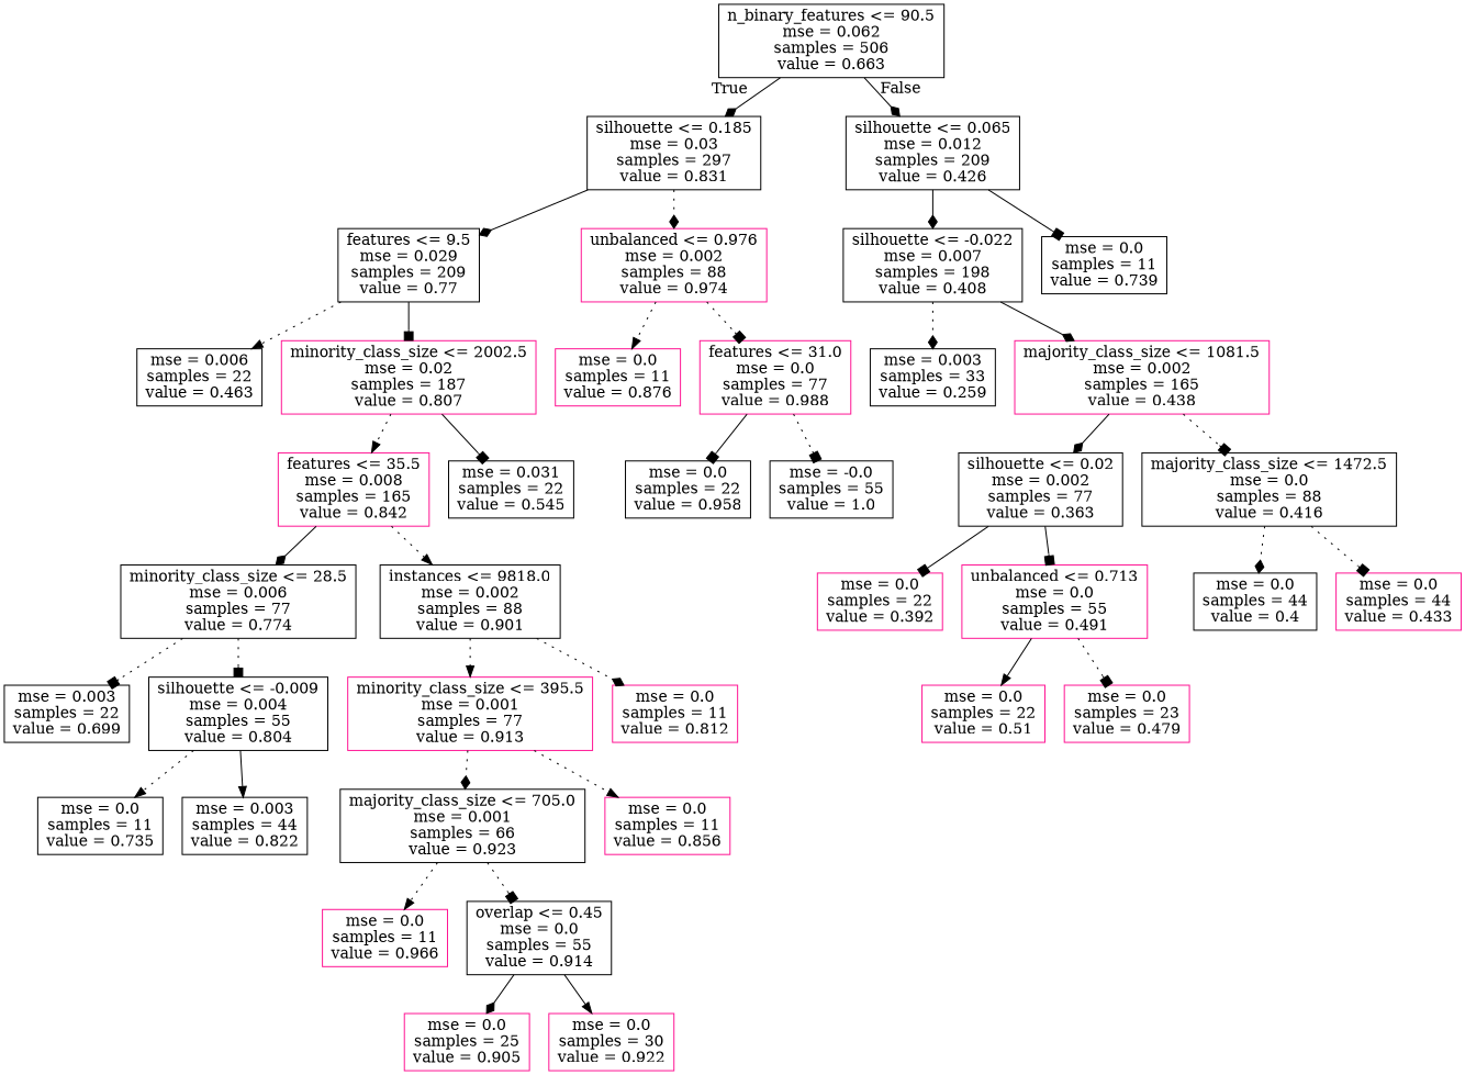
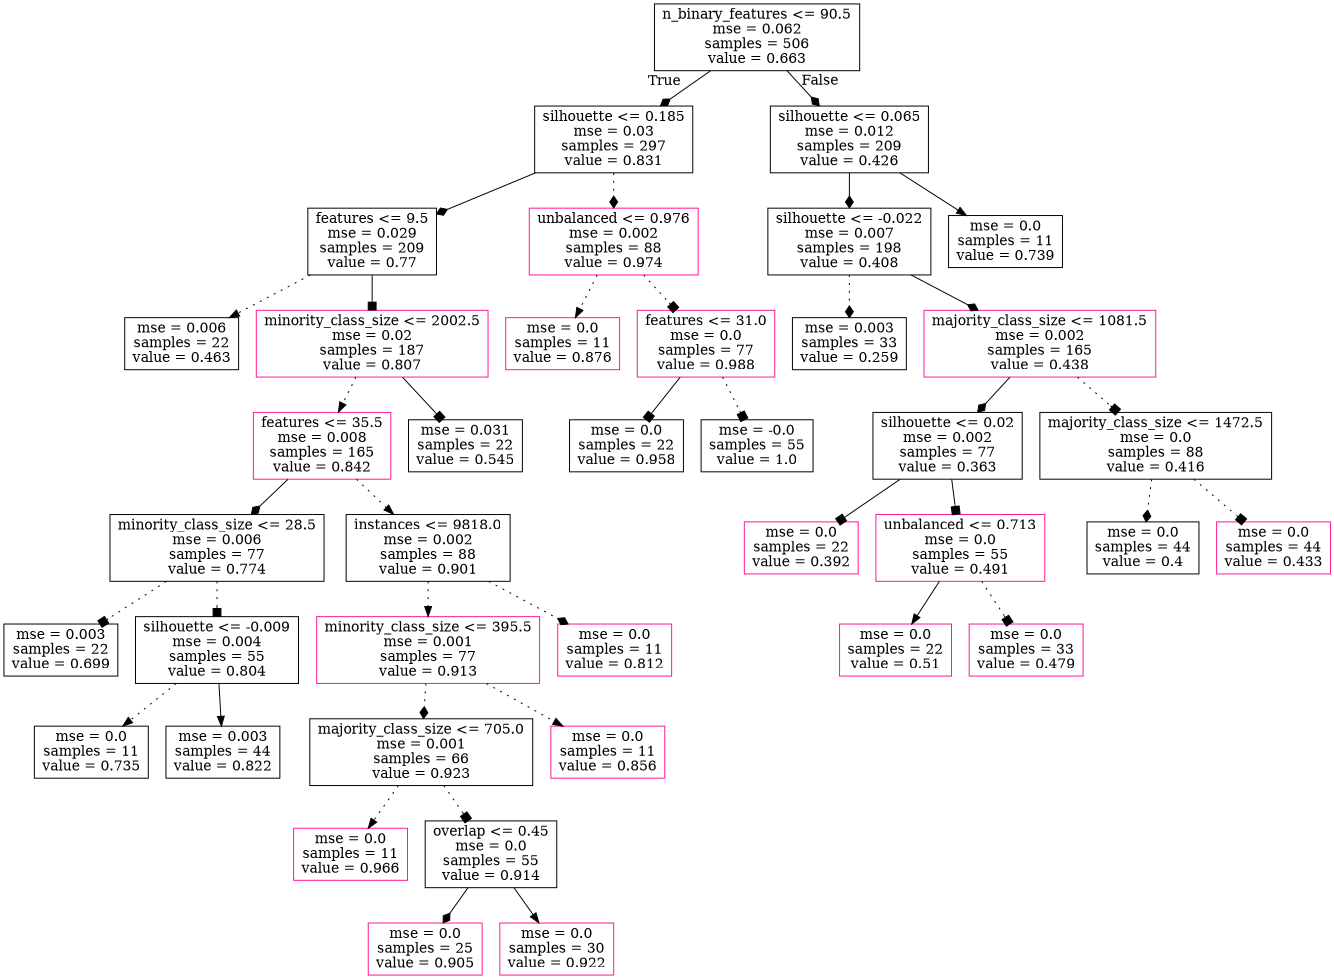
  digraph {
    node [color=black shape=box]
    edge [arrowhead=box style=dotted]
    n1 [label="n_binary_features <= 90.5\nmse = 0.062\nsamples = 506\nvalue = 0.663"]
    n2 [label="silhouette <= 0.185\nmse = 0.03\nsamples = 297\nvalue = 0.831"]
    n3 [label="silhouette <= 0.065\nmse = 0.012\nsamples = 209\nvalue = 0.426"]
    n4 [label="features <= 9.5\nmse = 0.029\nsamples = 209\nvalue = 0.77"]
    n5 [color=deeppink label="unbalanced <= 0.976\nmse = 0.002\nsamples = 88\nvalue = 0.974"]
    n6 [label="silhouette <= -0.022\nmse = 0.007\nsamples = 198\nvalue = 0.408"]
    n7 [label="mse = 0.0\nsamples = 11\nvalue = 0.739"]
    n8 [label="mse = 0.006\nsamples = 22\nvalue = 0.463"]
    n9 [color=deeppink label="minority_class_size <= 2002.5\nmse = 0.02\nsamples = 187\nvalue = 0.807"]
    n10 [color=deeppink label="mse = 0.0\nsamples = 11\nvalue = 0.876"]
    n11 [color=deeppink label="features <= 31.0\nmse = 0.0\nsamples = 77\nvalue = 0.988"]
    n12 [color=deeppink label="features <= 35.5\nmse = 0.008\nsamples = 165\nvalue = 0.842"]
    n13 [label="mse = 0.031\nsamples = 22\nvalue = 0.545"]
    n14 [label="minority_class_size <= 28.5\nmse = 0.006\nsamples = 77\nvalue = 0.774"]
    n15 [label="instances <= 9818.0\nmse = 0.002\nsamples = 88\nvalue = 0.901"]
    n16 [label="mse = 0.003\nsamples = 22\nvalue = 0.699"]
    n17 [label="silhouette <= -0.009\nmse = 0.004\nsamples = 55\nvalue = 0.804"]
    n18 [color=deeppink label="minority_class_size <= 395.5\nmse = 0.001\nsamples = 77\nvalue = 0.913"]
    n19 [color=deeppink label="mse = 0.0\nsamples = 11\nvalue = 0.812"]
    n20 [label="mse = 0.0\nsamples = 11\nvalue = 0.735"]
    n21 [label="mse = 0.003\nsamples = 44\nvalue = 0.822"]
    n22 [label="majority_class_size <= 705.0\nmse = 0.001\nsamples = 66\nvalue = 0.923"]
    n23 [color=deeppink label="mse = 0.0\nsamples = 11\nvalue = 0.856"]
    n24 [color=deeppink label="mse = 0.0\nsamples = 11\nvalue = 0.966"]
    n25 [label="overlap <= 0.45\nmse = 0.0\nsamples = 55\nvalue = 0.914"]
    n26 [color=deeppink label="mse = 0.0\nsamples = 25\nvalue = 0.905"]
    n27 [color=deeppink label="mse = 0.0\nsamples = 30\nvalue = 0.922"]
    n28 [label="mse = 0.0\nsamples = 22\nvalue = 0.958"]
    n29 [label="mse = -0.0\nsamples = 55\nvalue = 1.0"]
    n30 [label="mse = 0.003\nsamples = 33\nvalue = 0.259"]
    n31 [color=deeppink label="majority_class_size <= 1081.5\nmse = 0.002\nsamples = 165\nvalue = 0.438"]
    n32 [label="silhouette <= 0.02\nmse = 0.002\nsamples = 77\nvalue = 0.363"]
    n33 [label="majority_class_size <= 1472.5\nmse = 0.0\nsamples = 88\nvalue = 0.416"]
    n34 [color=deeppink label="mse = 0.0\nsamples = 22\nvalue = 0.392"]
    n35 [color=deeppink label="unbalanced <= 0.713\nmse = 0.0\nsamples = 55\nvalue = 0.491"]
    n36 [label="mse = 0.0\nsamples = 44\nvalue = 0.4"]
    n37 [color=deeppink label="mse = 0.0\nsamples = 44\nvalue = 0.433"]
    n38 [color=deeppink label="mse = 0.0\nsamples = 22\nvalue = 0.51"]
-   n39 [color=deeppink label="mse = 0.0\nsamples = 23\nvalue = 0.479"]
+   n39 [color=deeppink label="mse = 0.0\nsamples = 33\nvalue = 0.479"]
    n1 -> n2 [arrowhead=diamond headlabel=True labelangle=45 labeldistance=2.5 style=solid]
    n1 -> n3 [arrowhead=diamond headlabel=False labelangle=-45 labeldistance=2.5 style=solid]
    n2 -> n4 [arrowhead=diamond style=solid]
    n2 -> n5 [arrowhead=diamond]
    n3 -> n6 [arrowhead=diamond style=solid]
-   n3 -> n7 [style=solid]
+   n3 -> n7 [arrowhead=normal style=solid]
    n4 -> n8 [arrowhead=normal]
    n4 -> n9 [style=solid]
    n5 -> n10 [arrowhead=normal]
    n5 -> n11
    n6 -> n30 [arrowhead=diamond]
    n6 -> n31 [arrowhead=diamond style=solid]
    n9 -> n12 [arrowhead=normal]
    n9 -> n13 [style=solid]
    n11 -> n28 [style=solid]
    n11 -> n29
    n12 -> n14 [arrowhead=diamond style=solid]
    n12 -> n15 [arrowhead=normal]
    n14 -> n16
    n14 -> n17
    n15 -> n18 [arrowhead=normal]
    n15 -> n19 [arrowhead=diamond]
    n17 -> n20 [arrowhead=normal]
    n17 -> n21 [arrowhead=normal style=solid]
    n18 -> n22 [arrowhead=diamond]
    n18 -> n23 [arrowhead=normal]
    n22 -> n24 [arrowhead=normal]
    n22 -> n25
    n25 -> n26 [arrowhead=diamond style=solid]
    n25 -> n27 [arrowhead=normal style=solid]
    n31 -> n32 [arrowhead=diamond style=solid]
    n31 -> n33
    n32 -> n34 [style=solid]
    n32 -> n35 [style=solid]
    n33 -> n36 [arrowhead=diamond]
    n33 -> n37
    n35 -> n38 [arrowhead=normal style=solid]
    n35 -> n39
  }
